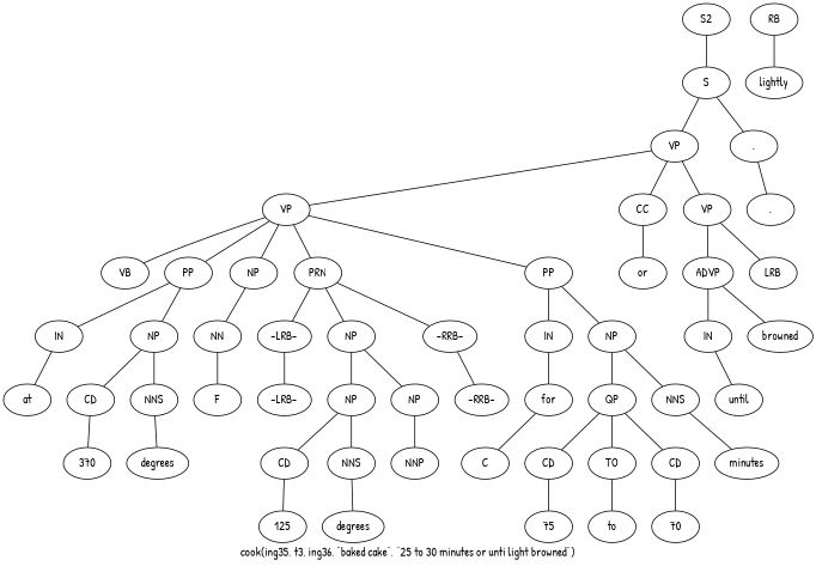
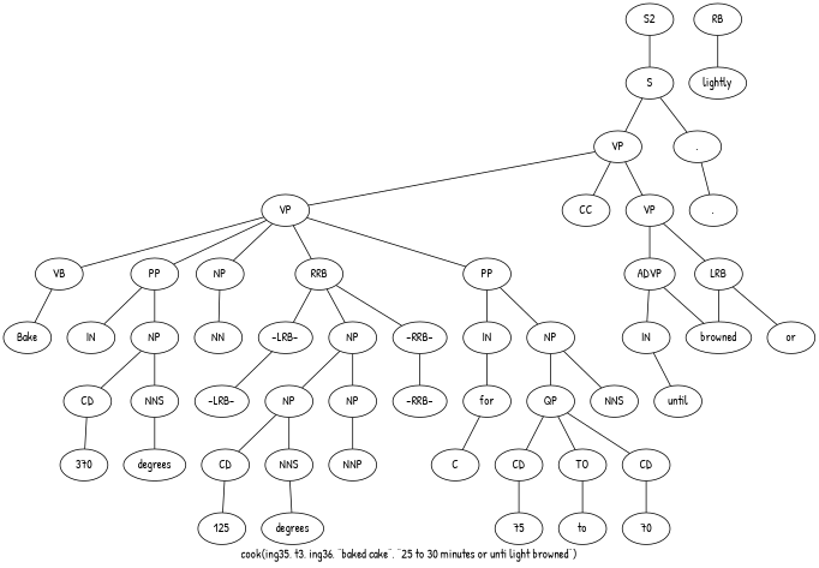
  graph {
    fontname="Patrick Hand"
    label="cook(ing35, t3, ing36, \"baked cake\", \"25 to 30 minutes or unti light browned\")"
    node [fontname="Patrick Hand"]
    edge [fontname="Patrick Hand"]
    n1 [label=S2]
    n2 [label=S]
    n3 [label=VP]
    n4 [label="."]
    n5 [label=VP]
    n6 [label=CC]
    n7 [label=VP]
    n8 [label="."]
    n9 [label=VB]
    n10 [label=PP]
    n11 [label=NP]
-   n12 [label=PRN]
+   n12 [label=RRB]
    n13 [label=PP]
    n14 [label=or]
    n15 [label=ADVP]
    n16 [label=LRB]
+   n17 [label=Bake]
    n18 [label=IN]
    n19 [label=NP]
    n20 [label=NN]
    n21 [label="-LRB-"]
    n22 [label=NP]
    n23 [label="-RRB-"]
    n24 [label=IN]
    n25 [label=NP]
-   n26 [label=at]
    n27 [label=CD]
    n28 [label=NNS]
    n29 [label=370]
    n30 [label=degrees]
-   n31 [label=F]
    n32 [label="-LRB-"]
    n33 [label=NP]
    n34 [label=NP]
    n35 [label="-RRB-"]
    n36 [label=CD]
    n37 [label=NNS]
    n38 [label=NNP]
    n39 [label=125]
    n40 [label=degrees]
    n41 [label=C]
    n42 [label=for]
    n43 [label=QP]
    n44 [label=NNS]
    n45 [label=CD]
    n46 [label=TO]
    n47 [label=CD]
-   n48 [label=minutes]
    n49 [label=75]
    n50 [label=to]
    n51 [label=70]
    n52 [label=IN]
    n53 [label=browned]
    n54 [label=until]
    n55 [label=RB]
    n56 [label=lightly]
    n1 -- n2
    n2 -- n3
    n2 -- n4
    n3 -- n5
    n3 -- n6
    n3 -- n7
    n4 -- n8
    n5 -- n9
    n5 -- n10
    n5 -- n11
    n5 -- n12
    n5 -- n13
-   n6 -- n14
+   n16 -- n14
    n7 -- n15
    n7 -- n16
+   n9 -- n17
    n10 -- n18
    n10 -- n19
    n11 -- n20
    n12 -- n21
    n12 -- n22
    n12 -- n23
    n13 -- n24
    n13 -- n25
    n15 -- n52
    n15 -- n53
-   n18 -- n26
+   n16 -- n53
    n19 -- n27
    n19 -- n28
-   n20 -- n31
    n21 -- n32
    n22 -- n33
    n22 -- n34
    n23 -- n35
    n24 -- n42
    n25 -- n43
    n25 -- n44
    n27 -- n29
    n28 -- n30
    n33 -- n36
    n33 -- n37
    n34 -- n38
    n36 -- n39
    n37 -- n40
    n42 -- n41
    n43 -- n45
    n43 -- n46
    n43 -- n47
-   n44 -- n48
    n45 -- n49
    n46 -- n50
    n47 -- n51
    n52 -- n54
    n55 -- n56
  }
